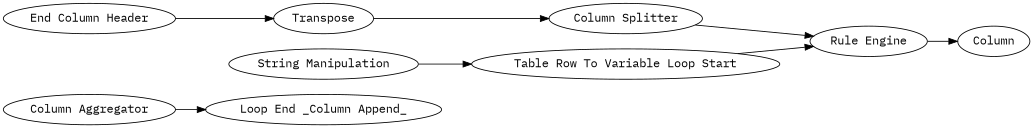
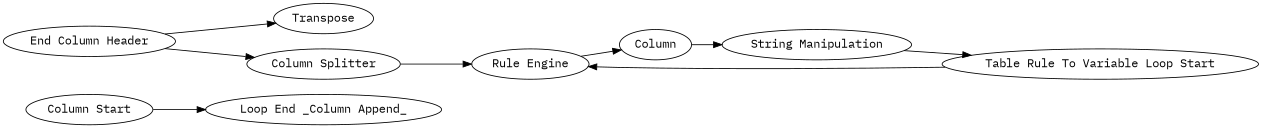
  digraph {
    fontname="IBM Plex Mono"
    rankdir=LR
    node [fontname="IBM Plex Mono"]
    edge [fontname="IBM Plex Mono"]
-   n1 [label="Column Aggregator"]
+   n1 [label="Column Start"]
    n2 [label="Loop End _Column Append_"]
    n3 [label="End Column Header"]
    n4 [label=Transpose]
    n5 [label="Column Splitter"]
    n6 [label="Rule Engine"]
    n7 [label=Column]
    n8 [label="String Manipulation"]
-   n9 [label="Table Row To Variable Loop Start"]
+   n9 [label="Table Rule To Variable Loop Start"]
    n1 -> n2
    n3 -> n4
-   n4 -> n5
+   n3 -> n5
    n5 -> n6
    n6 -> n7
+   n7 -> n8
    n8 -> n9
    n9 -> n6
  }
